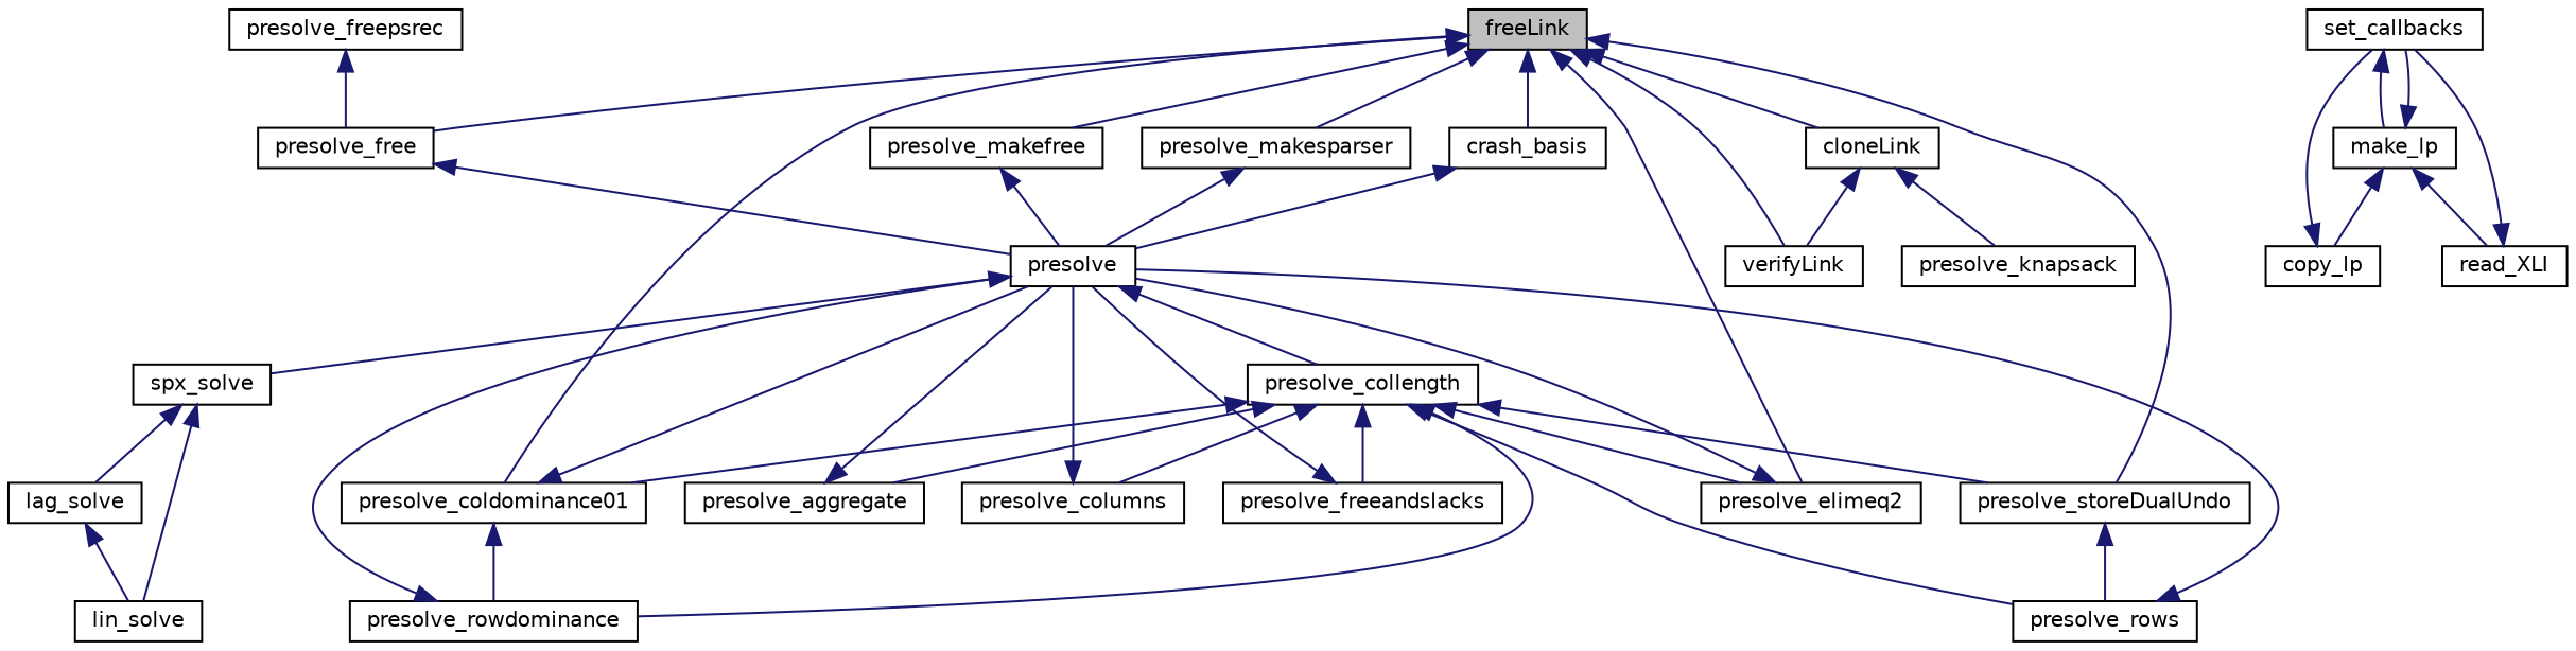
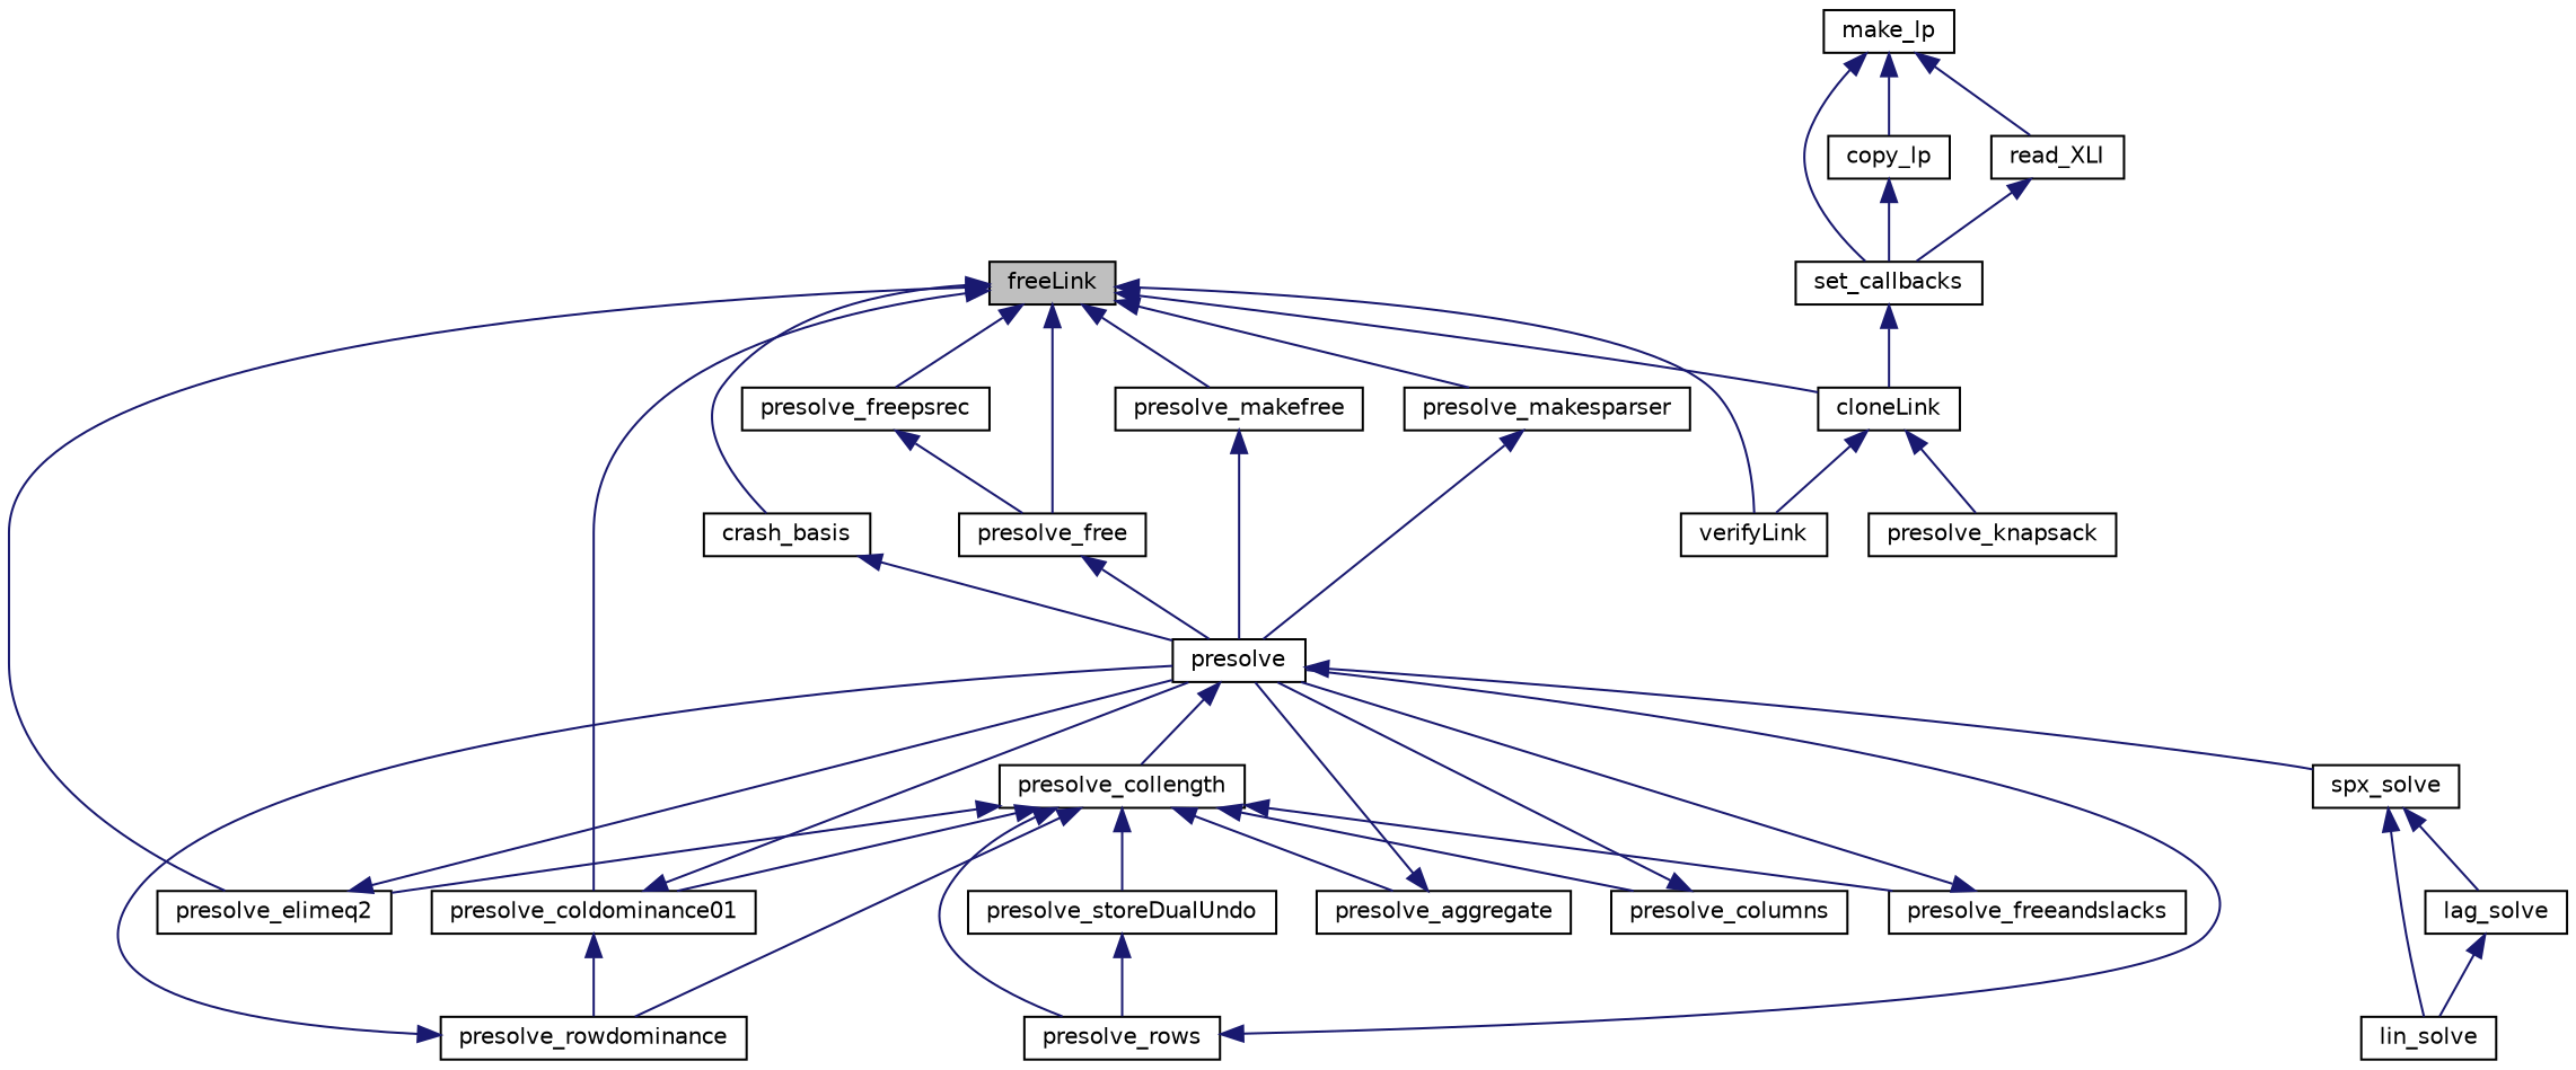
  digraph {
    rankdir=TB
    node [color=black fillcolor=white fontname=Helvetica fontsize=10 shape=record style=filled]
    edge [color=midnightblue dir=back fontname=Helvetica fontsize=10 labelfontname=Helvetica labelfontsize=10 style=solid]
    n1 [fillcolor=grey75 fontcolor=black height=0.2 label=freeLink width=0.4]
    n2 [height=0.2 label=crash_basis width=0.4]
    n3 [height=0.2 label=presolve_elimeq2 width=0.4]
    n4 [height=0.2 label=presolve_coldominance01 width=0.4]
    n5 [height=0.2 label=presolve_freepsrec width=0.4]
    n6 [height=0.2 label=presolve_free width=0.4]
    n7 [height=0.2 label=presolve_makefree width=0.4]
    n8 [height=0.2 label=presolve_makesparser width=0.4]
    n9 [height=0.2 label=cloneLink width=0.4]
    n10 [height=0.2 label=verifyLink width=0.4]
    n11 [height=0.2 label=presolve width=0.4]
    n12 [height=0.2 label=presolve_rowdominance width=0.4]
    n13 [height=0.2 label=presolve_knapsack width=0.4]
    n14 [height=0.2 label=presolve_collength width=0.4]
    n15 [height=0.2 label=spx_solve width=0.4]
    n16 [height=0.2 label=presolve_storeDualUndo width=0.4]
    n17 [height=0.2 label=presolve_rows width=0.4]
    n18 [height=0.2 label=presolve_aggregate width=0.4]
    n19 [height=0.2 label=presolve_columns width=0.4]
    n20 [height=0.2 label=presolve_freeandslacks width=0.4]
    n21 [height=0.2 label=lag_solve width=0.4]
    n22 [height=0.2 label=lin_solve width=0.4]
    n23 [height=0.2 label=set_callbacks width=0.4]
    n24 [height=0.2 label=make_lp width=0.4]
    n25 [height=0.2 label=copy_lp width=0.4]
    n26 [height=0.2 label=read_XLI width=0.4]
    n1 -> n2
    n1 -> n3
    n1 -> n4
-   n1 -> n16
+   n1 -> n5
    n1 -> n6
    n1 -> n7
    n1 -> n8
    n1 -> n9
    n1 -> n10
    n2 -> n11
    n3 -> n11
    n4 -> n11
    n4 -> n12
    n5 -> n6
    n6 -> n11
    n7 -> n11
    n8 -> n11
    n9 -> n10
    n9 -> n13
    n11 -> n14
    n11 -> n15
    n12 -> n11
    n14 -> n3
    n14 -> n4
    n14 -> n12
    n14 -> n16
    n14 -> n17
    n14 -> n18
    n14 -> n19
    n14 -> n20
    n15 -> n21
    n15 -> n22
    n16 -> n17
    n17 -> n11
    n18 -> n11
    n19 -> n11
    n20 -> n11
    n21 -> n22
-   n23 -> n24
+   n23 -> n9
    n24 -> n23
    n24 -> n25
    n24 -> n26
    n25 -> n23
    n26 -> n23
  }
